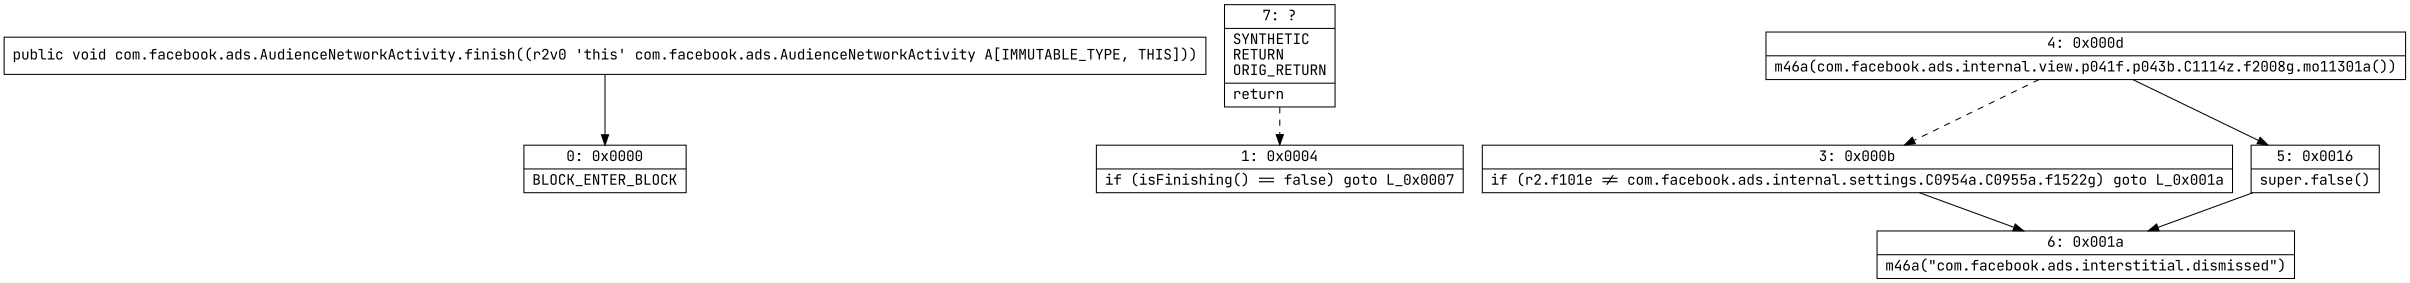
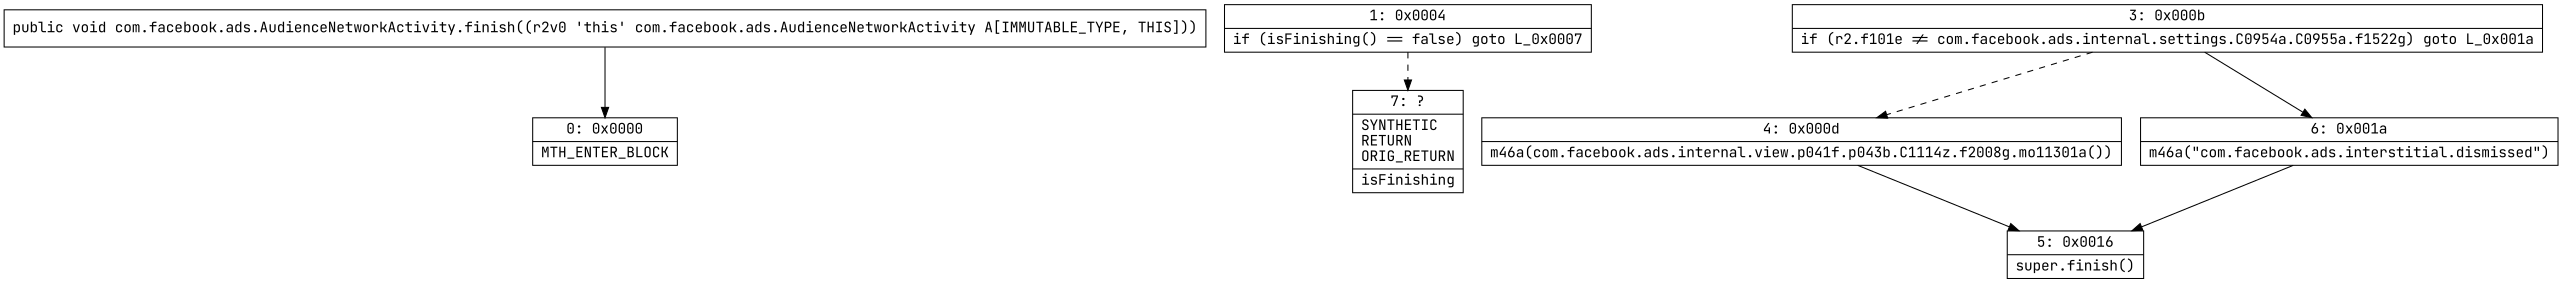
  digraph {
    fontname="JetBrains Mono"
    node [fontname="JetBrains Mono" shape=record]
    edge [fontname="JetBrains Mono"]
-   n1 [label="{0\:\ 0x0000|BLOCK_ENTER_BLOCK\l}"]
+   n1 [label="{0\:\ 0x0000|MTH_ENTER_BLOCK\l}"]
    n2 [label="{1\:\ 0x0004|if (isFinishing() == false) goto L_0x0007\l}"]
-   n3 [label="{7\:\ ?|SYNTHETIC\lRETURN\lORIG_RETURN\l|return\l}"]
+   n3 [label="{7\:\ ?|SYNTHETIC\lRETURN\lORIG_RETURN\l|isFinishing\l}"]
    n4 [label="{3\:\ 0x000b|if (r2.f101e != com.facebook.ads.internal.settings.C0954a.C0955a.f1522g) goto L_0x001a\l}"]
    n5 [label="{4\:\ 0x000d|m46a(com.facebook.ads.internal.view.p041f.p043b.C1114z.f2008g.mo11301a())\l}"]
    n6 [label="{6\:\ 0x001a|m46a(\"com.facebook.ads.interstitial.dismissed\")\l}"]
-   n7 [label="{5\:\ 0x0016|super.false()\l}"]
+   n7 [label="{5\:\ 0x0016|super.finish()\l}"]
    n8 [label="{public void com.facebook.ads.AudienceNetworkActivity.finish((r2v0 'this' com.facebook.ads.AudienceNetworkActivity A[IMMUTABLE_TYPE, THIS])) }"]
-   n3 -> n2 [style=dashed]
-   n5 -> n4 [style=dashed]
+   n2 -> n3 [style=dashed]
+   n4 -> n5 [style=dashed]
    n4 -> n6
    n5 -> n7
-   n7 -> n6
+   n6 -> n7
    n8 -> n1
  }
